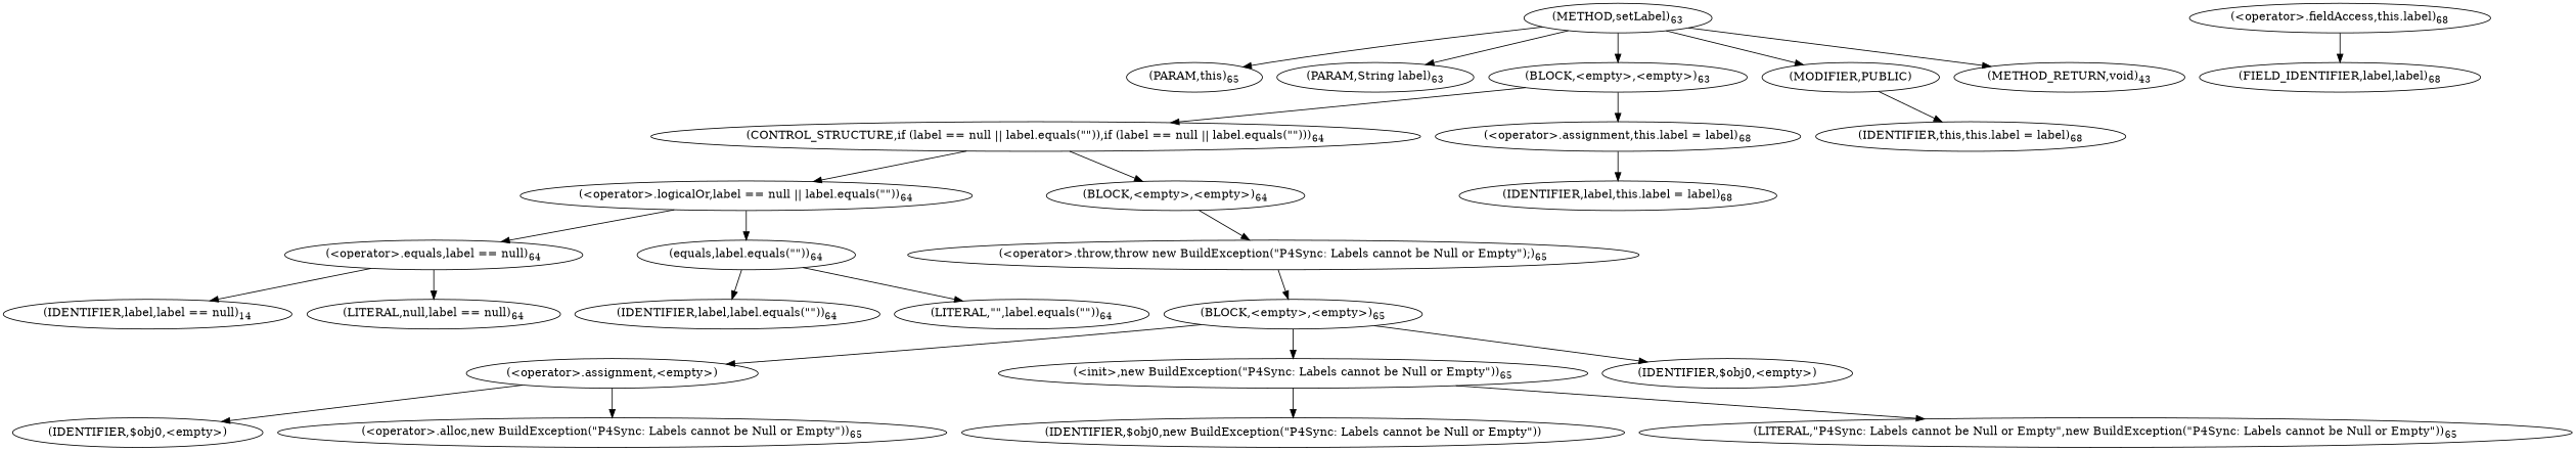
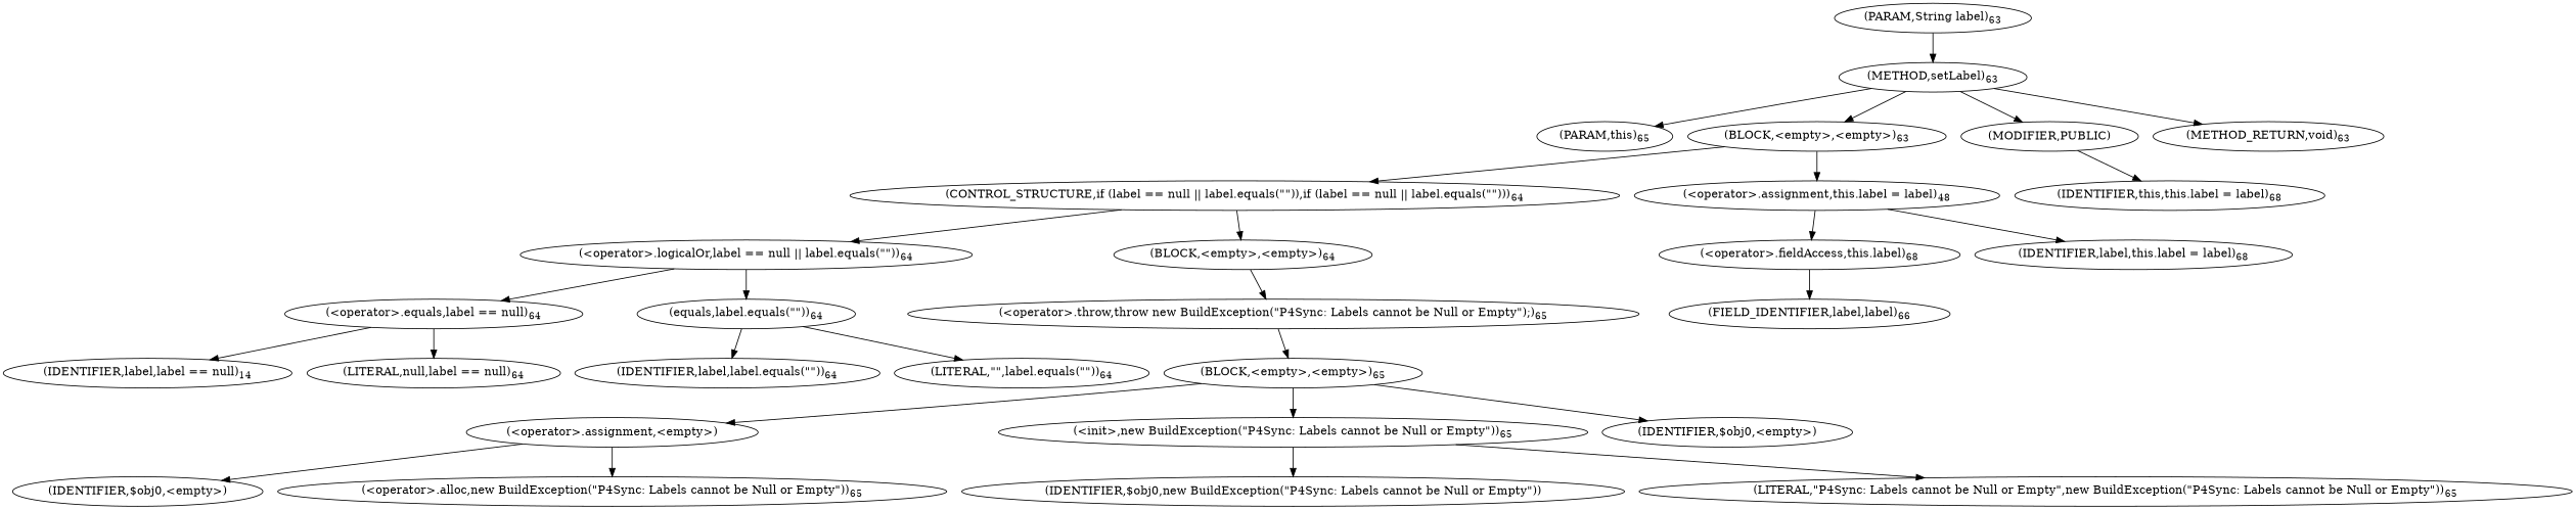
  digraph {
    n1 [label=<(METHOD,setLabel)<SUB>63</SUB>>]
    n2 [label=<(PARAM,this)<SUB>65</SUB>>]
    n3 [label=<(PARAM,String label)<SUB>63</SUB>>]
    n4 [label=<(BLOCK,&lt;empty&gt;,&lt;empty&gt;)<SUB>63</SUB>>]
    n5 [label=<(MODIFIER,PUBLIC)>]
-   n6 [label=<(METHOD_RETURN,void)<SUB>43</SUB>>]
+   n6 [label=<(METHOD_RETURN,void)<SUB>63</SUB>>]
    n7 [label=<(CONTROL_STRUCTURE,if (label == null || label.equals(&quot;&quot;)),if (label == null || label.equals(&quot;&quot;)))<SUB>64</SUB>>]
-   n8 [label=<(&lt;operator&gt;.assignment,this.label = label)<SUB>68</SUB>>]
+   n8 [label=<(&lt;operator&gt;.assignment,this.label = label)<SUB>48</SUB>>]
    n9 [label=<(IDENTIFIER,this,this.label = label)<SUB>68</SUB>>]
    n10 [label=<(&lt;operator&gt;.logicalOr,label == null || label.equals(&quot;&quot;))<SUB>64</SUB>>]
    n11 [label=<(BLOCK,&lt;empty&gt;,&lt;empty&gt;)<SUB>64</SUB>>]
    n12 [label=<(&lt;operator&gt;.fieldAccess,this.label)<SUB>68</SUB>>]
    n13 [label=<(IDENTIFIER,label,this.label = label)<SUB>68</SUB>>]
    n14 [label=<(&lt;operator&gt;.equals,label == null)<SUB>64</SUB>>]
    n15 [label=<(equals,label.equals(&quot;&quot;))<SUB>64</SUB>>]
    n16 [label=<(&lt;operator&gt;.throw,throw new BuildException(&quot;P4Sync: Labels cannot be Null or Empty&quot;);)<SUB>65</SUB>>]
    n17 [label=<(IDENTIFIER,label,label == null)<SUB>14</SUB>>]
    n18 [label=<(LITERAL,null,label == null)<SUB>64</SUB>>]
    n19 [label=<(IDENTIFIER,label,label.equals(&quot;&quot;))<SUB>64</SUB>>]
    n20 [label=<(LITERAL,&quot;&quot;,label.equals(&quot;&quot;))<SUB>64</SUB>>]
    n21 [label=<(BLOCK,&lt;empty&gt;,&lt;empty&gt;)<SUB>65</SUB>>]
    n22 [label=<(&lt;operator&gt;.assignment,&lt;empty&gt;)>]
    n23 [label=<(&lt;init&gt;,new BuildException(&quot;P4Sync: Labels cannot be Null or Empty&quot;))<SUB>65</SUB>>]
    n24 [label=<(IDENTIFIER,$obj0,&lt;empty&gt;)>]
    n25 [label=<(IDENTIFIER,$obj0,&lt;empty&gt;)>]
    n26 [label=<(&lt;operator&gt;.alloc,new BuildException(&quot;P4Sync: Labels cannot be Null or Empty&quot;))<SUB>65</SUB>>]
    n27 [label=<(IDENTIFIER,$obj0,new BuildException(&quot;P4Sync: Labels cannot be Null or Empty&quot;))>]
    n28 [label=<(LITERAL,&quot;P4Sync: Labels cannot be Null or Empty&quot;,new BuildException(&quot;P4Sync: Labels cannot be Null or Empty&quot;))<SUB>65</SUB>>]
-   n29 [label=<(FIELD_IDENTIFIER,label,label)<SUB>68</SUB>>]
+   n29 [label=<(FIELD_IDENTIFIER,label,label)<SUB>66</SUB>>]
    n1 -> n2
-   n1 -> n3
+   n3 -> n1
    n1 -> n4
    n1 -> n5
    n1 -> n6
    n4 -> n7
    n4 -> n8
    n5 -> n9
    n7 -> n10
    n7 -> n11
+   n8 -> n12
    n8 -> n13
    n10 -> n14
    n10 -> n15
    n11 -> n16
    n12 -> n29
    n14 -> n17
    n14 -> n18
    n15 -> n19
    n15 -> n20
    n16 -> n21
    n21 -> n22
    n21 -> n23
    n21 -> n24
    n22 -> n25
    n22 -> n26
    n23 -> n27
    n23 -> n28
  }
